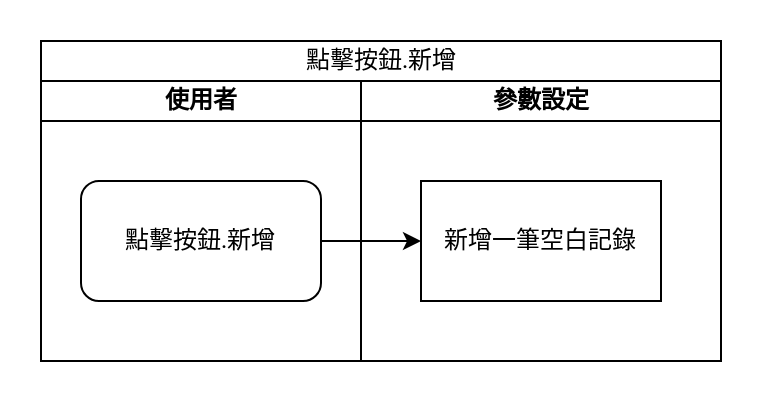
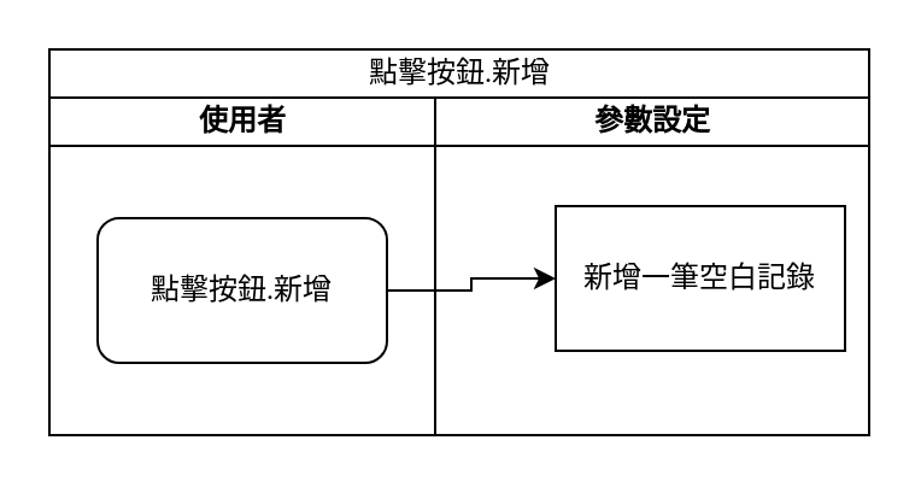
  <mxCell id="0" />
  <mxCell id="1" parent="0" />
  <mxCell id="2" value="&lt;span style=&quot;font-size: 12px ; font-weight: 400&quot;&gt;點擊按鈕.新增&lt;/span&gt;" style="swimlane;html=1;childLayout=stackLayout;startSize=20;rounded=0;shadow=0;labelBackgroundColor=none;strokeWidth=1;fontFamily=Verdana;fontSize=8;align=center;" vertex="1" parent="1"><mxGeometry x="20" y="20" width="340" height="160" as="geometry" /></mxCell>
  <mxCell id="3" value="使用者" style="swimlane;html=1;startSize=20;" vertex="1" parent="2"><mxGeometry y="20" width="160" height="140" as="geometry" /></mxCell>
  <mxCell id="4" value="&lt;span style=&quot;font-family: &amp;#34;verdana&amp;#34;&quot;&gt;點擊按鈕.新增&lt;/span&gt;" style="rounded=1;whiteSpace=wrap;html=1;" vertex="1" parent="3"><mxGeometry x="20" y="50" width="120" height="60" as="geometry" /></mxCell>
  <mxCell id="5" style="edgeStyle=orthogonalEdgeStyle;rounded=1;html=1;labelBackgroundColor=none;startArrow=none;startFill=0;startSize=5;endArrow=classicThin;endFill=1;endSize=5;jettySize=auto;orthogonalLoop=1;strokeWidth=1;fontFamily=Verdana;fontSize=8" edge="1" parent="2"><mxGeometry relative="1" as="geometry"><mxPoint x="440" y="290" as="sourcePoint" /></mxGeometry></mxCell>
  <mxCell id="6" style="edgeStyle=orthogonalEdgeStyle;rounded=1;html=1;labelBackgroundColor=none;startArrow=none;startFill=0;startSize=5;endArrow=classicThin;endFill=1;endSize=5;jettySize=auto;orthogonalLoop=1;strokeWidth=1;fontFamily=Verdana;fontSize=8" edge="1" parent="2"><mxGeometry relative="1" as="geometry"><mxPoint x="600" y="690" as="sourcePoint" /></mxGeometry></mxCell>
  <mxCell id="7" style="edgeStyle=orthogonalEdgeStyle;rounded=1;html=1;labelBackgroundColor=none;startArrow=none;startFill=0;startSize=5;endArrow=classicThin;endFill=1;endSize=5;jettySize=auto;orthogonalLoop=1;strokeWidth=1;fontFamily=Verdana;fontSize=8" edge="1" parent="2"><mxGeometry relative="1" as="geometry"><mxPoint x="770" y="690" as="sourcePoint" /></mxGeometry></mxCell>
  <mxCell id="8" style="edgeStyle=orthogonalEdgeStyle;rounded=1;html=1;labelBackgroundColor=none;startArrow=none;startFill=0;startSize=5;endArrow=classicThin;endFill=1;endSize=5;jettySize=auto;orthogonalLoop=1;strokeWidth=1;fontFamily=Verdana;fontSize=8" edge="1" parent="2"><mxGeometry relative="1" as="geometry"><mxPoint x="610" y="450" as="sourcePoint" /></mxGeometry></mxCell>
  <mxCell id="9" style="edgeStyle=orthogonalEdgeStyle;rounded=1;html=1;labelBackgroundColor=none;startArrow=none;startFill=0;startSize=5;endArrow=classicThin;endFill=1;endSize=5;jettySize=auto;orthogonalLoop=1;strokeWidth=1;fontFamily=Verdana;fontSize=8" edge="1" parent="2"><mxGeometry relative="1" as="geometry"><Array as="points"><mxPoint x="660" y="610" /><mxPoint x="660" y="550" /><mxPoint x="400" y="550" /></Array><mxPoint x="400" y="580" as="targetPoint" /></mxGeometry></mxCell>
  <mxCell id="10" style="edgeStyle=orthogonalEdgeStyle;rounded=1;html=1;labelBackgroundColor=none;startArrow=none;startFill=0;startSize=5;endArrow=classicThin;endFill=1;endSize=5;jettySize=auto;orthogonalLoop=1;strokeColor=#000000;strokeWidth=1;fontFamily=Verdana;fontSize=8;fontColor=#000000;" edge="1" parent="2"><mxGeometry relative="1" as="geometry"><mxPoint x="610" y="610" as="targetPoint" /></mxGeometry></mxCell>
  <mxCell id="11" style="edgeStyle=orthogonalEdgeStyle;rounded=1;html=1;labelBackgroundColor=none;startArrow=none;startFill=0;startSize=5;endArrow=classicThin;endFill=1;endSize=5;jettySize=auto;orthogonalLoop=1;strokeWidth=1;fontFamily=Verdana;fontSize=8" edge="1" parent="2"><mxGeometry relative="1" as="geometry"><mxPoint x="450" y="610" as="sourcePoint" /></mxGeometry></mxCell>
  <mxCell id="12" value="" style="edgeStyle=orthogonalEdgeStyle;rounded=0;orthogonalLoop=1;jettySize=auto;html=1;entryX=0;entryY=0.5;entryDx=0;entryDy=0;entryPerimeter=0;" edge="1" parent="2" source="4" target="14"><mxGeometry relative="1" as="geometry"><mxPoint x="200" y="100" as="targetPoint" /></mxGeometry></mxCell>
  <mxCell id="13" value="參數設定" style="swimlane;html=1;startSize=20;" vertex="1" parent="2"><mxGeometry x="160" y="20" width="180" height="140" as="geometry" /></mxCell>
- <mxCell id="14" value="新增一筆空白記錄" style="rounded=1;whiteSpace=wrap;html=1;arcSize=0;" vertex="1" parent="13"><mxGeometry x="30" y="50" width="120" height="60" as="geometry" /></mxCell>
+ <mxCell id="14" value="新增一筆空白記錄" style="rounded=1;whiteSpace=wrap;html=1;arcSize=0;" vertex="1" parent="13"><mxGeometry x="50" y="45" width="120" height="60" as="geometry" /></mxCell>
